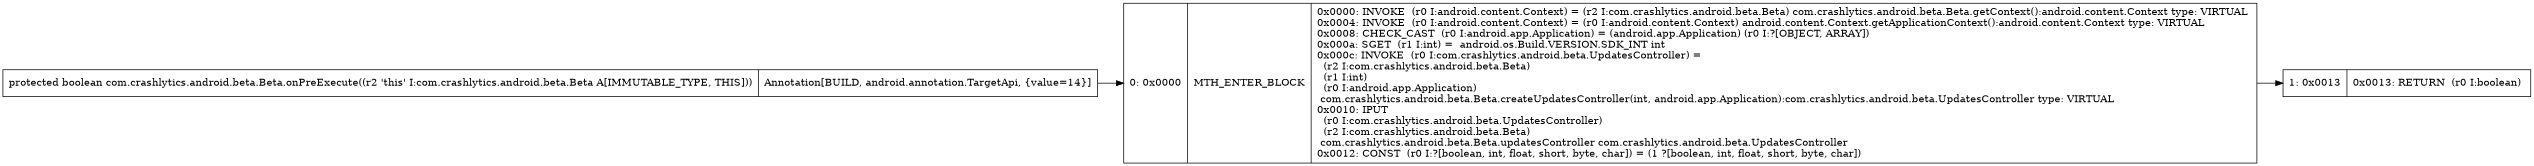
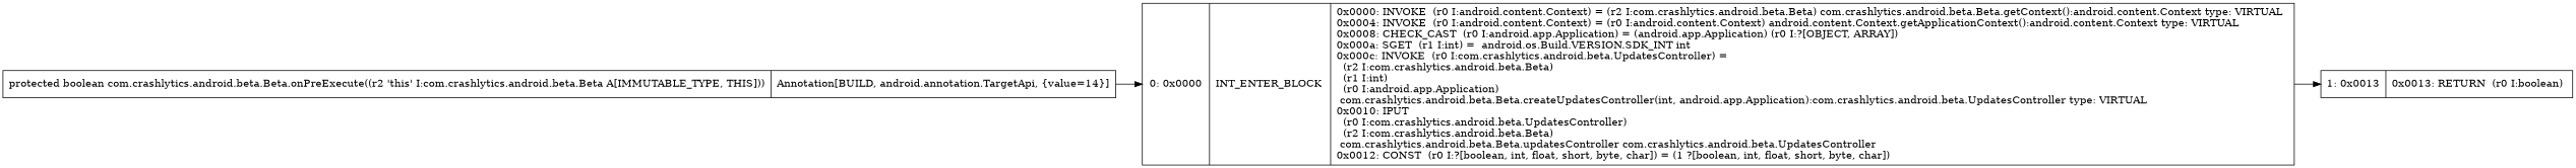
  digraph {
    rankdir=LR
    node [shape=record]
-   n1 [label="{0\:\ 0x0000|MTH_ENTER_BLOCK\l|0x0000: INVOKE  (r0 I:android.content.Context) = (r2 I:com.crashlytics.android.beta.Beta) com.crashlytics.android.beta.Beta.getContext():android.content.Context type: VIRTUAL \l0x0004: INVOKE  (r0 I:android.content.Context) = (r0 I:android.content.Context) android.content.Context.getApplicationContext():android.content.Context type: VIRTUAL \l0x0008: CHECK_CAST  (r0 I:android.app.Application) = (android.app.Application) (r0 I:?[OBJECT, ARRAY]) \l0x000a: SGET  (r1 I:int) =  android.os.Build.VERSION.SDK_INT int \l0x000c: INVOKE  (r0 I:com.crashlytics.android.beta.UpdatesController) = \l  (r2 I:com.crashlytics.android.beta.Beta)\l  (r1 I:int)\l  (r0 I:android.app.Application)\l com.crashlytics.android.beta.Beta.createUpdatesController(int, android.app.Application):com.crashlytics.android.beta.UpdatesController type: VIRTUAL \l0x0010: IPUT  \l  (r0 I:com.crashlytics.android.beta.UpdatesController)\l  (r2 I:com.crashlytics.android.beta.Beta)\l com.crashlytics.android.beta.Beta.updatesController com.crashlytics.android.beta.UpdatesController \l0x0012: CONST  (r0 I:?[boolean, int, float, short, byte, char]) = (1 ?[boolean, int, float, short, byte, char]) \l}"]
+   n1 [label="{0\:\ 0x0000|INT_ENTER_BLOCK\l|0x0000: INVOKE  (r0 I:android.content.Context) = (r2 I:com.crashlytics.android.beta.Beta) com.crashlytics.android.beta.Beta.getContext():android.content.Context type: VIRTUAL \l0x0004: INVOKE  (r0 I:android.content.Context) = (r0 I:android.content.Context) android.content.Context.getApplicationContext():android.content.Context type: VIRTUAL \l0x0008: CHECK_CAST  (r0 I:android.app.Application) = (android.app.Application) (r0 I:?[OBJECT, ARRAY]) \l0x000a: SGET  (r1 I:int) =  android.os.Build.VERSION.SDK_INT int \l0x000c: INVOKE  (r0 I:com.crashlytics.android.beta.UpdatesController) = \l  (r2 I:com.crashlytics.android.beta.Beta)\l  (r1 I:int)\l  (r0 I:android.app.Application)\l com.crashlytics.android.beta.Beta.createUpdatesController(int, android.app.Application):com.crashlytics.android.beta.UpdatesController type: VIRTUAL \l0x0010: IPUT  \l  (r0 I:com.crashlytics.android.beta.UpdatesController)\l  (r2 I:com.crashlytics.android.beta.Beta)\l com.crashlytics.android.beta.Beta.updatesController com.crashlytics.android.beta.UpdatesController \l0x0012: CONST  (r0 I:?[boolean, int, float, short, byte, char]) = (1 ?[boolean, int, float, short, byte, char]) \l}"]
    n2 [label="{1\:\ 0x0013|0x0013: RETURN  (r0 I:boolean) \l}"]
    n3 [label="{protected boolean com.crashlytics.android.beta.Beta.onPreExecute((r2 'this' I:com.crashlytics.android.beta.Beta A[IMMUTABLE_TYPE, THIS]))  | Annotation[BUILD, android.annotation.TargetApi, \{value=14\}]\l}"]
    n1 -> n2
    n3 -> n1
  }
